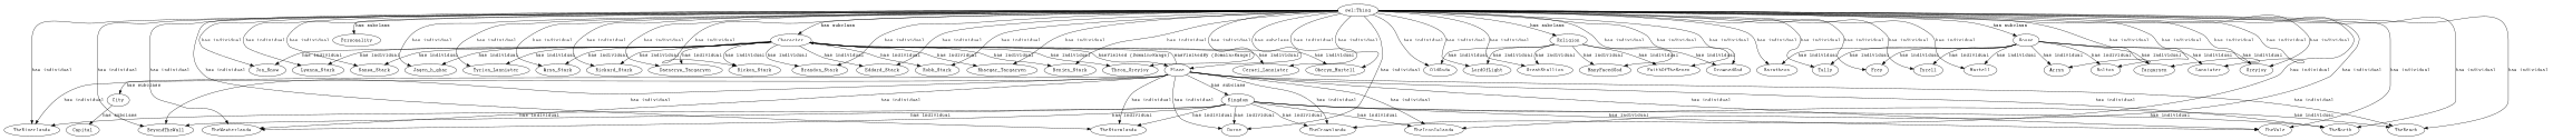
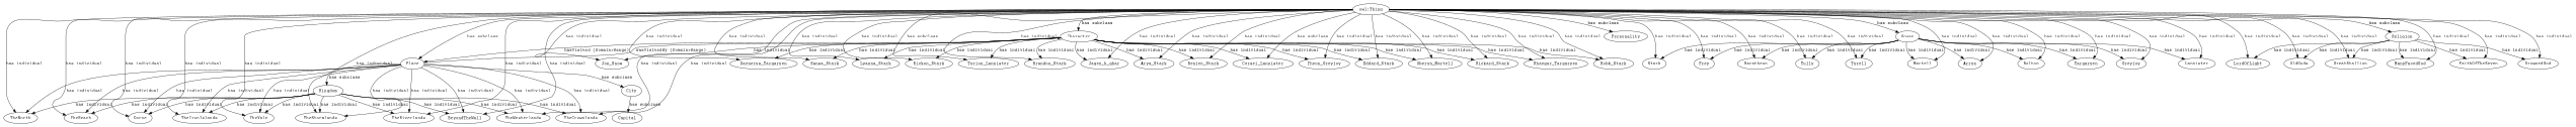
  digraph {
    fontname="Courier Prime"
    node [fontname="Courier Prime"]
    edge [fontname="Courier Prime"]
    "owl:Thing"
    Lyanna_Stark
    Tyrion_Lannister
    TheStormlands
    TheRiverlands
    Character
    Brandon_Stark
    Place
    Personality
+   Stark
    LordOfLight
    Frey
    BeyondTheWall
    OldGods
    Religion
    Daenerys_Targaryen
    Rickon_Stark
    TheWesterlands
    House
    Baratheon
    Jon_Snow
    Tully
    Sansa_Stark
    GreatStallion
    TheCrownlands
    Jaqen_h_ghar
    Arya_Stark
    TheNorth
    Rickard_Stark
    Tyrell
    Robb_Stark
    Benjen_Stark
    Martell
    Arryn
    TheReach
    Dorne
    Theon_Greyjoy
    Cersei_Lannister
    ManyFacedGod
    Lannister
    Oberyn_Martell
    TheIronIslands
    FaithOfTheSeven
    Eddard_Stark
    TheVale
    Bolton
    Rhaegar_Targaryen
    Targaryen
    DrownedGod
    Greyjoy
    Kingdom
    City
    Capital
    "owl:Thing" -> Lyanna_Stark [label="has individual"]
-   "owl:Thing" -> Tyrion_Lannister [label="has individual"]
+   "owl:Thing" -> Tyrion_Lannister [label="has subclass"]
    "owl:Thing" -> TheStormlands [label="has individual"]
    "owl:Thing" -> TheRiverlands [label="has individual"]
    "owl:Thing" -> Character [label="has subclass"]
    "owl:Thing" -> Brandon_Stark [label="has individual"]
    "owl:Thing" -> Place [label="has subclass"]
    "owl:Thing" -> Personality [label="has subclass"]
+   "owl:Thing" -> Stark [label="has individual"]
    "owl:Thing" -> LordOfLight [label="has individual"]
    "owl:Thing" -> Frey [label="has individual"]
    "owl:Thing" -> BeyondTheWall [label="has individual"]
    "owl:Thing" -> OldGods [label="has individual"]
    "owl:Thing" -> Religion [label="has subclass"]
    "owl:Thing" -> Daenerys_Targaryen [label="has individual"]
    "owl:Thing" -> Rickon_Stark [label="has individual"]
    "owl:Thing" -> TheWesterlands [label="has individual"]
    "owl:Thing" -> House [label="has subclass"]
    "owl:Thing" -> Baratheon [label="has individual"]
    "owl:Thing" -> Jon_Snow [label="has individual"]
    "owl:Thing" -> Tully [label="has individual"]
    "owl:Thing" -> Sansa_Stark [label="has individual"]
    "owl:Thing" -> GreatStallion [label="has individual"]
    "owl:Thing" -> TheCrownlands [label="has individual"]
    "owl:Thing" -> Jaqen_h_ghar [label="has individual"]
    "owl:Thing" -> Arya_Stark [label="has individual"]
    "owl:Thing" -> TheNorth [label="has individual"]
    "owl:Thing" -> Rickard_Stark [label="has individual"]
    "owl:Thing" -> Tyrell [label="has individual"]
    "owl:Thing" -> Robb_Stark [label="has individual"]
    "owl:Thing" -> Benjen_Stark [label="has individual"]
    "owl:Thing" -> Martell [label="has individual"]
    "owl:Thing" -> Arryn [label="has individual"]
    "owl:Thing" -> TheReach [label="has individual"]
    "owl:Thing" -> Dorne [label="has individual"]
    "owl:Thing" -> Theon_Greyjoy [label="has individual"]
-   "owl:Thing" -> Cersei_Lannister [label="has individual"]
+   "owl:Thing" -> Cersei_Lannister [label="has subclass"]
    "owl:Thing" -> ManyFacedGod [label="has individual"]
    "owl:Thing" -> Lannister [label="has individual"]
    "owl:Thing" -> Oberyn_Martell [label="has individual"]
    "owl:Thing" -> TheIronIslands [label="has individual"]
    "owl:Thing" -> FaithOfTheSeven [label="has individual"]
    "owl:Thing" -> Eddard_Stark [label="has individual"]
    "owl:Thing" -> TheVale [label="has individual"]
    "owl:Thing" -> Bolton [label="has individual"]
    "owl:Thing" -> Rhaegar_Targaryen [label="has individual"]
    "owl:Thing" -> Targaryen [label="has individual"]
    "owl:Thing" -> DrownedGod [label="has individual"]
    "owl:Thing" -> Greyjoy [label="has individual"]
    Character -> Lyanna_Stark [label="has individual"]
    Character -> Tyrion_Lannister [label="has individual"]
    Character -> Brandon_Stark [label="has individual"]
    Character -> Place [label="hasVisited (Domain>Range)"]
    Character -> Daenerys_Targaryen [label="has individual"]
    Character -> Rickon_Stark [label="has individual"]
    Character -> Jon_Snow [label="has individual"]
    Character -> Sansa_Stark [label="has individual"]
    Character -> Jaqen_h_ghar [label="has individual"]
    Character -> Arya_Stark [label="has individual"]
    Character -> Rickard_Stark [label="has individual"]
    Character -> Robb_Stark [label="has individual"]
    Character -> Benjen_Stark [label="has individual"]
    Character -> Theon_Greyjoy [label="has individual"]
    Character -> Cersei_Lannister [label="has individual"]
    Character -> Oberyn_Martell [label="has individual"]
    Character -> Eddard_Stark [label="has individual"]
    Character -> Rhaegar_Targaryen [label="has individual"]
    Place -> TheStormlands [label="has individual"]
    Place -> TheRiverlands [label="has individual"]
    Place -> Character [label="wasVisitedBy (Domain>Range)"]
    Place -> BeyondTheWall [label="has individual"]
    Place -> TheWesterlands [label="has individual"]
    Place -> TheCrownlands [label="has individual"]
    Place -> TheNorth [label="has individual"]
    Place -> TheReach [label="has individual"]
    Place -> Dorne [label="has individual"]
    Place -> TheIronIslands [label="has individual"]
    Place -> TheVale [label="has individual"]
    Place -> Kingdom [label="has subclass"]
    Place -> City [label="has subclass"]
    Religion -> LordOfLight [label="has individual"]
    Religion -> OldGods [label="has individual"]
    Religion -> GreatStallion [label="has individual"]
    Religion -> ManyFacedGod [label="has individual"]
    Religion -> FaithOfTheSeven [label="has individual"]
    Religion -> DrownedGod [label="has individual"]
+   House -> Stark [label="has individual"]
    House -> Frey [label="has individual"]
    House -> Baratheon [label="has individual"]
    House -> Tully [label="has individual"]
    House -> Tyrell [label="has individual"]
    House -> Martell [label="has individual"]
    House -> Arryn [label="has individual"]
    House -> Lannister [label="has individual"]
    House -> Bolton [label="has individual"]
    House -> Targaryen [label="has individual"]
    House -> Greyjoy [label="has individual"]
    Kingdom -> TheStormlands [label="has individual"]
    Kingdom -> TheRiverlands [label="has individual"]
    Kingdom -> BeyondTheWall [label="has individual"]
    Kingdom -> TheWesterlands [label="has individual"]
    Kingdom -> TheCrownlands [label="has individual"]
    Kingdom -> TheNorth [label="has individual"]
    Kingdom -> TheReach [label="has individual"]
    Kingdom -> Dorne [label="has individual"]
    Kingdom -> TheIronIslands [label="has individual"]
    Kingdom -> TheVale [label="has individual"]
    City -> Capital [label="has subclass"]
  }
